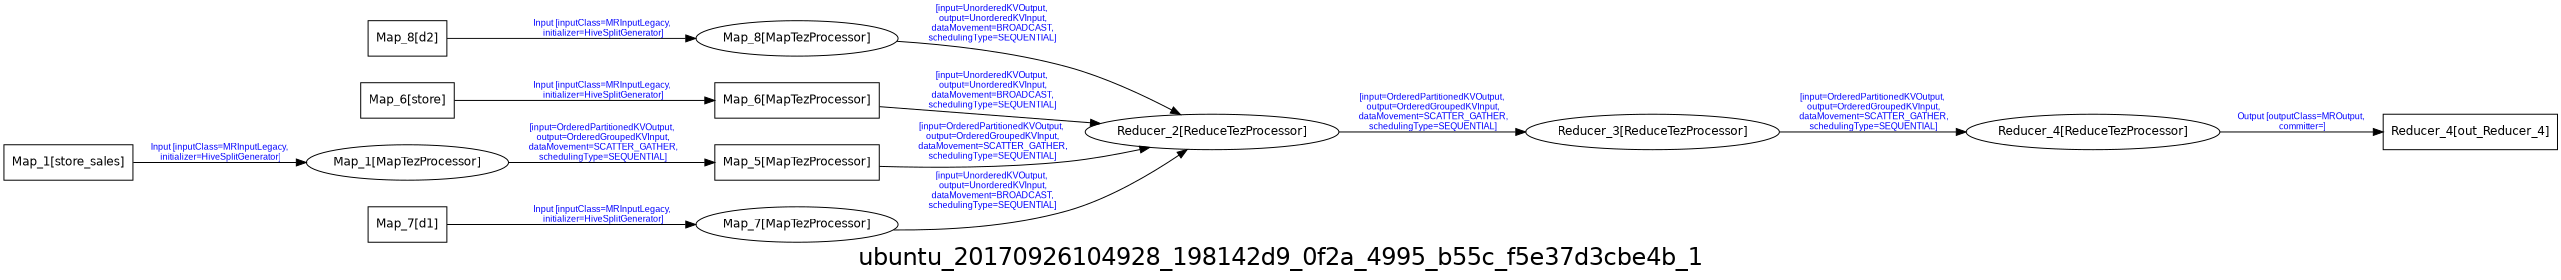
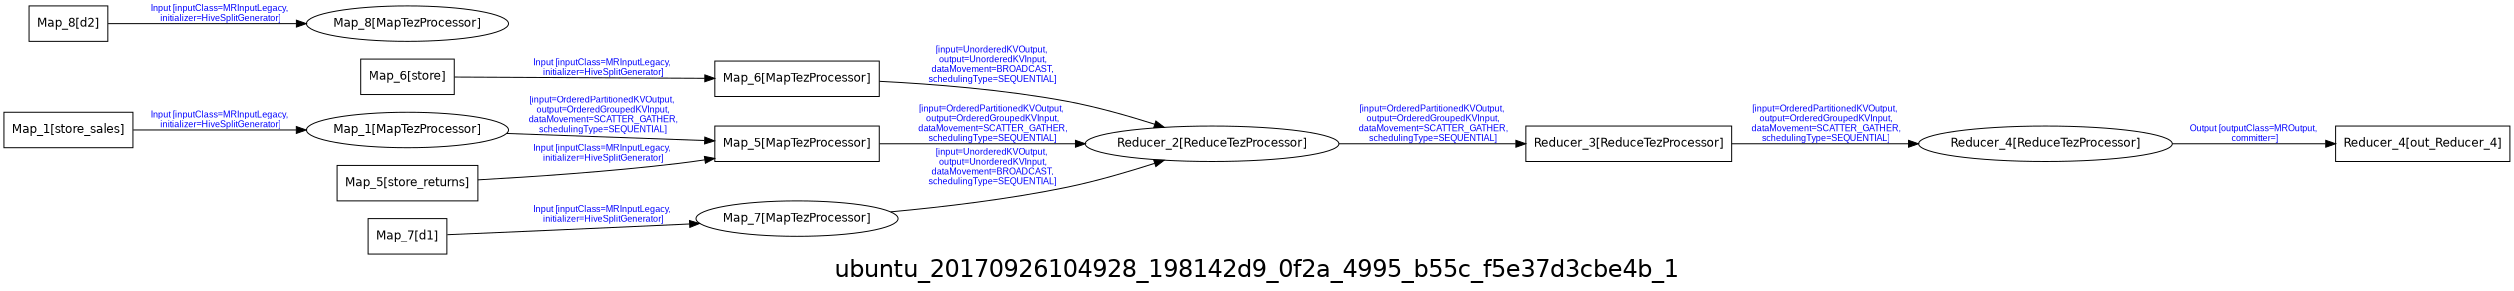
  digraph {
    fontname=Helvetica
    fontsize=24
    label=ubuntu_20170926104928_198142d9_0f2a_4995_b55c_f5e37d3cbe4b_1
    rankdir=LR
    node [fontname=Helvetica fontsize=12 shape=box]
    edge [fontcolor=blue fontname=Arial fontsize=9]
    n1 [label="Map_7[MapTezProcessor]" shape=""]
    n2 [label="Reducer_2[ReduceTezProcessor]" shape=""]
-   n3 [label="Reducer_3[ReduceTezProcessor]" shape=""]
+   n3 [label="Reducer_3[ReduceTezProcessor]"]
    n4 [label="Reducer_4[ReduceTezProcessor]" shape=""]
    n5 [label="Map_8[d2]"]
    n6 [label="Map_8[MapTezProcessor]" shape=""]
    n7 [label="Map_7[d1]"]
    n8 [label="Reducer_4[out_Reducer_4]"]
    n9 [label="Map_6[MapTezProcessor]"]
    n10 [label="Map_5[MapTezProcessor]"]
    n11 [label="Map_1[MapTezProcessor]" shape=""]
    n12 [label="Map_1[store_sales]"]
+   n13 [label="Map_5[store_returns]"]
    n14 [label="Map_6[store]"]
    n1 -> n2 [label="[input=UnorderedKVOutput,\n output=UnorderedKVInput,\n dataMovement=BROADCAST,\n schedulingType=SEQUENTIAL]"]
    n2 -> n3 [label="[input=OrderedPartitionedKVOutput,\n output=OrderedGroupedKVInput,\n dataMovement=SCATTER_GATHER,\n schedulingType=SEQUENTIAL]"]
    n3 -> n4 [label="[input=OrderedPartitionedKVOutput,\n output=OrderedGroupedKVInput,\n dataMovement=SCATTER_GATHER,\n schedulingType=SEQUENTIAL]"]
    n4 -> n8 [label="Output [outputClass=MROutput,\n committer=]"]
    n5 -> n6 [label="Input [inputClass=MRInputLegacy,\n initializer=HiveSplitGenerator]"]
-   n6 -> n2 [label="[input=UnorderedKVOutput,\n output=UnorderedKVInput,\n dataMovement=BROADCAST,\n schedulingType=SEQUENTIAL]"]
    n7 -> n1 [label="Input [inputClass=MRInputLegacy,\n initializer=HiveSplitGenerator]"]
    n9 -> n2 [label="[input=UnorderedKVOutput,\n output=UnorderedKVInput,\n dataMovement=BROADCAST,\n schedulingType=SEQUENTIAL]"]
    n10 -> n2 [label="[input=OrderedPartitionedKVOutput,\n output=OrderedGroupedKVInput,\n dataMovement=SCATTER_GATHER,\n schedulingType=SEQUENTIAL]"]
    n11 -> n10 [label="[input=OrderedPartitionedKVOutput,\n output=OrderedGroupedKVInput,\n dataMovement=SCATTER_GATHER,\n schedulingType=SEQUENTIAL]"]
    n12 -> n11 [label="Input [inputClass=MRInputLegacy,\n initializer=HiveSplitGenerator]"]
+   n13 -> n10 [label="Input [inputClass=MRInputLegacy,\n initializer=HiveSplitGenerator]"]
    n14 -> n9 [label="Input [inputClass=MRInputLegacy,\n initializer=HiveSplitGenerator]"]
  }
